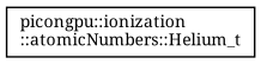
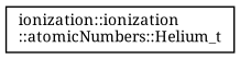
  digraph {
    rankdir=LR
    fontname="Noto Serif"
-   n1 [color=black fillcolor=white fontname="Noto Serif" fontsize=10 height=0.2 label="picongpu::ionization\l::atomicNumbers::Helium_t" shape=record style=filled width=0.4]
+   n1 [color=black fillcolor=white fontname="Noto Serif" fontsize=10 height=0.2 label="ionization::ionization\l::atomicNumbers::Helium_t" shape=record style=filled width=0.4]
  }
